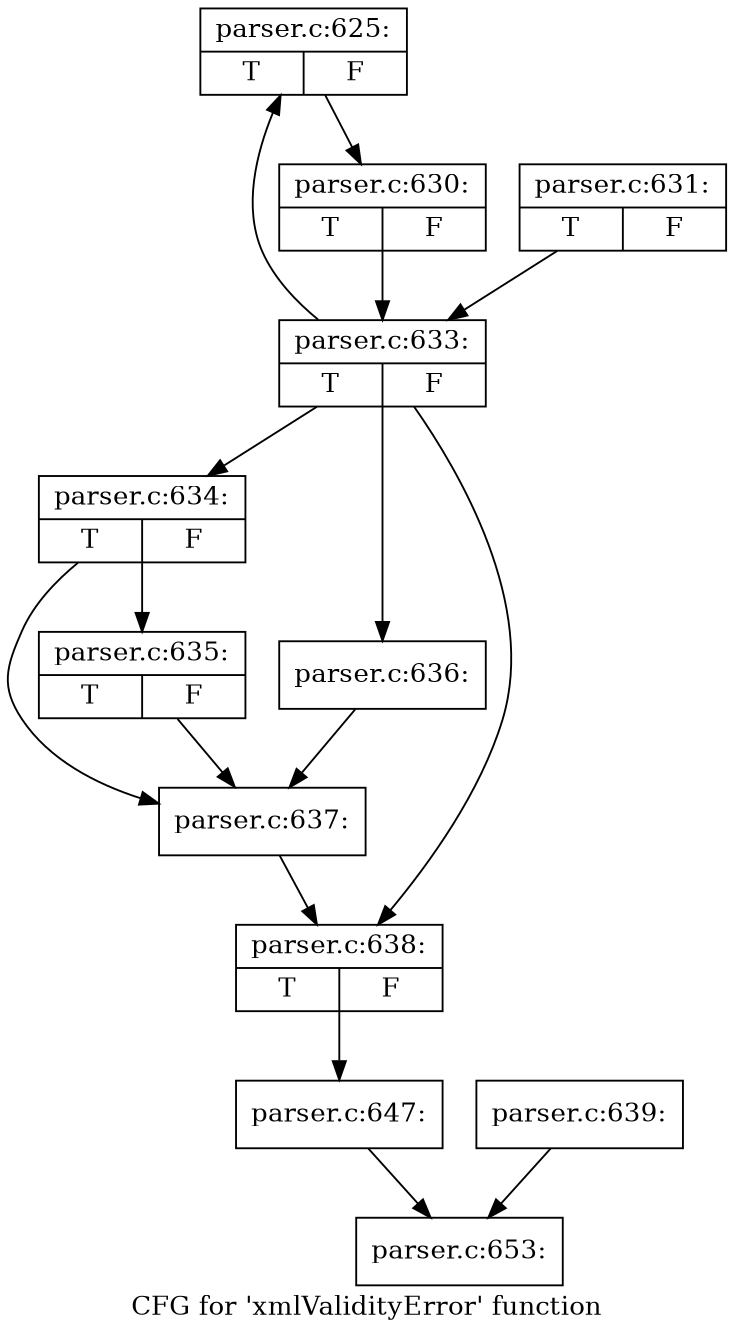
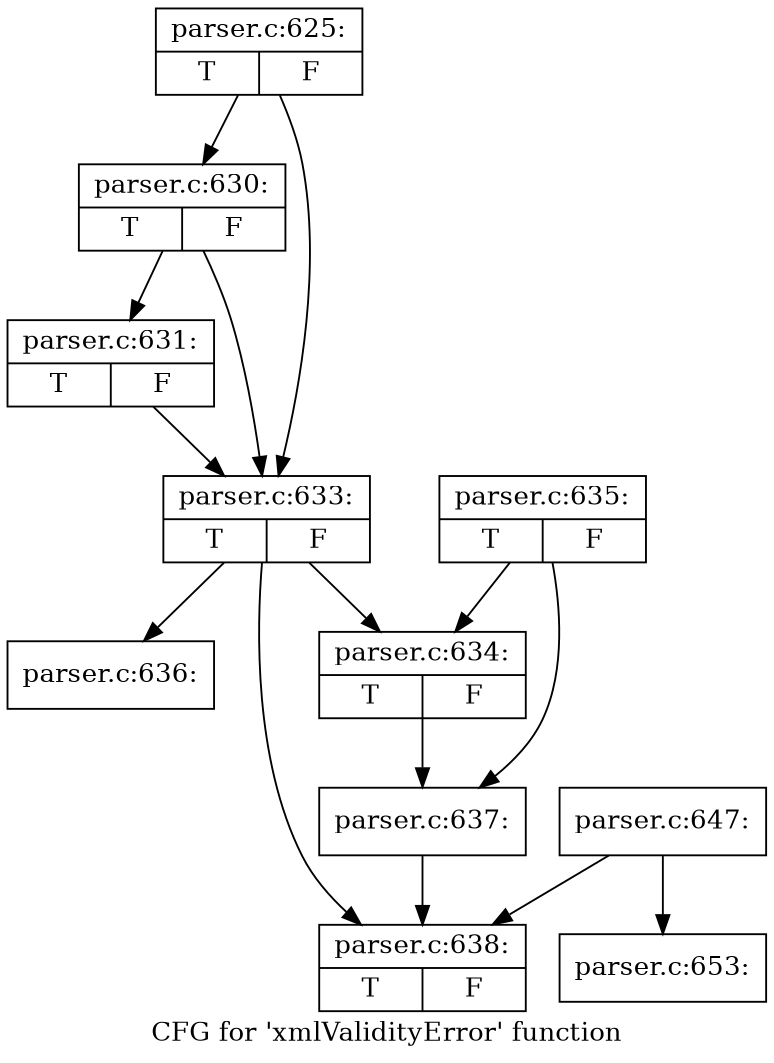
  digraph {
    label="CFG for 'xmlValidityError' function"
    node [shape=record]
    n1 [label="{parser.c:625:|{<s0>T|<s1>F}}"]
    n2 [label="{parser.c:630:|{<s0>T|<s1>F}}"]
    n3 [label="{parser.c:633:|{<s0>T|<s1>F}}"]
    n4 [label="{parser.c:631:|{<s0>T|<s1>F}}"]
    n5 [label="{parser.c:634:|{<s0>T|<s1>F}}"]
    n6 [label="{parser.c:638:|{<s0>T|<s1>F}}"]
    n7 [label="{parser.c:636:}"]
    n8 [label="{parser.c:635:|{<s0>T|<s1>F}}"]
    n9 [label="{parser.c:637:}"]
    n10 [label="{parser.c:647:}"]
    n11 [label="{parser.c:653:}"]
-   n12 [label="{parser.c:639:}"]
    n1 -> n2
-   n3 -> n1
+   n1 -> n3
    n2 -> n3
+   n2 -> n4
    n3 -> n5
    n3 -> n6
    n3 -> n7
    n4 -> n3
-   n5 -> n8
+   n8 -> n5
    n5 -> n9
-   n6 -> n10
-   n7 -> n9
+   n10 -> n6
    n8 -> n9
    n9 -> n6
    n10 -> n11
-   n12 -> n11
  }
